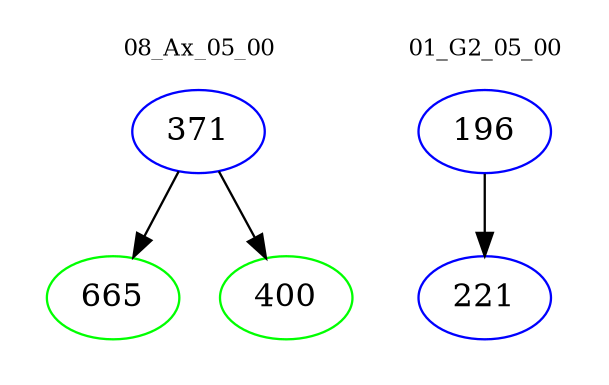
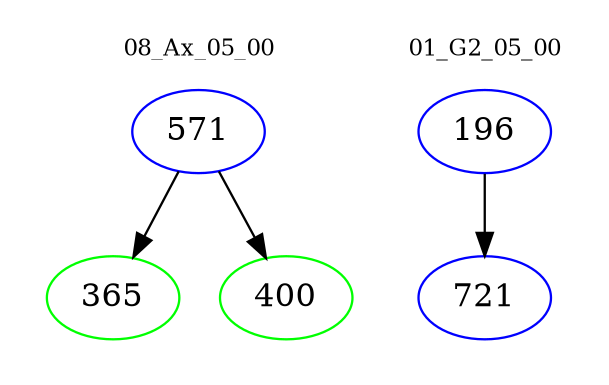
  digraph {
    node [color=blue]
    edge [color=black]
-   n1 [label=371]
-   n2 [color=green label=665]
+   n1 [label=571]
+   n2 [color=green label=365]
    n3 [color=green label=400]
    n4 [label=196]
-   n5 [label=221]
+   n5 [label=721]
    subgraph cluster_1 {
      color=white
      fontsize=10
      label="08_Ax_05_00"
      n1
      n2
      n3
    }
    subgraph cluster_2 {
      color=white
      fontsize=10
      label="01_G2_05_00"
      n4
      n5
    }
    n1 -> n2
    n1 -> n3
    n4 -> n5
  }
